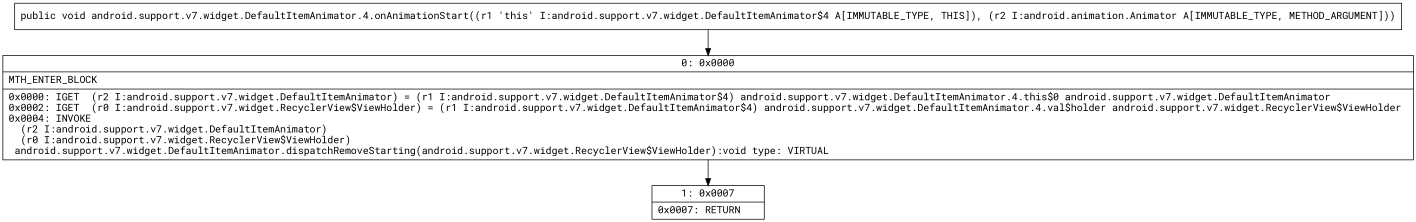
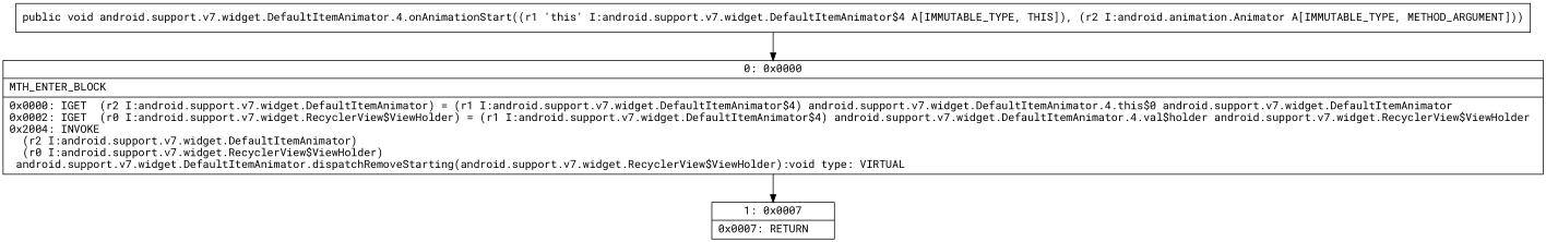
  digraph {
    fontname="Roboto Mono"
    node [shape=record fontname="Roboto Mono"]
    edge [fontname="Roboto Mono"]
-   n1 [label="{0\:\ 0x0000|MTH_ENTER_BLOCK\l|0x0000: IGET  (r2 I:android.support.v7.widget.DefaultItemAnimator) = (r1 I:android.support.v7.widget.DefaultItemAnimator$4) android.support.v7.widget.DefaultItemAnimator.4.this$0 android.support.v7.widget.DefaultItemAnimator \l0x0002: IGET  (r0 I:android.support.v7.widget.RecyclerView$ViewHolder) = (r1 I:android.support.v7.widget.DefaultItemAnimator$4) android.support.v7.widget.DefaultItemAnimator.4.val$holder android.support.v7.widget.RecyclerView$ViewHolder \l0x0004: INVOKE  \l  (r2 I:android.support.v7.widget.DefaultItemAnimator)\l  (r0 I:android.support.v7.widget.RecyclerView$ViewHolder)\l android.support.v7.widget.DefaultItemAnimator.dispatchRemoveStarting(android.support.v7.widget.RecyclerView$ViewHolder):void type: VIRTUAL \l}"]
+   n1 [label="{0\:\ 0x0000|MTH_ENTER_BLOCK\l|0x0000: IGET  (r2 I:android.support.v7.widget.DefaultItemAnimator) = (r1 I:android.support.v7.widget.DefaultItemAnimator$4) android.support.v7.widget.DefaultItemAnimator.4.this$0 android.support.v7.widget.DefaultItemAnimator \l0x0002: IGET  (r0 I:android.support.v7.widget.RecyclerView$ViewHolder) = (r1 I:android.support.v7.widget.DefaultItemAnimator$4) android.support.v7.widget.DefaultItemAnimator.4.val$holder android.support.v7.widget.RecyclerView$ViewHolder \l0x2004: INVOKE  \l  (r2 I:android.support.v7.widget.DefaultItemAnimator)\l  (r0 I:android.support.v7.widget.RecyclerView$ViewHolder)\l android.support.v7.widget.DefaultItemAnimator.dispatchRemoveStarting(android.support.v7.widget.RecyclerView$ViewHolder):void type: VIRTUAL \l}"]
    n2 [label="{1\:\ 0x0007|0x0007: RETURN   \l}"]
    n3 [label="{public void android.support.v7.widget.DefaultItemAnimator.4.onAnimationStart((r1 'this' I:android.support.v7.widget.DefaultItemAnimator$4 A[IMMUTABLE_TYPE, THIS]), (r2 I:android.animation.Animator A[IMMUTABLE_TYPE, METHOD_ARGUMENT])) }"]
    n1 -> n2
    n3 -> n1
  }
